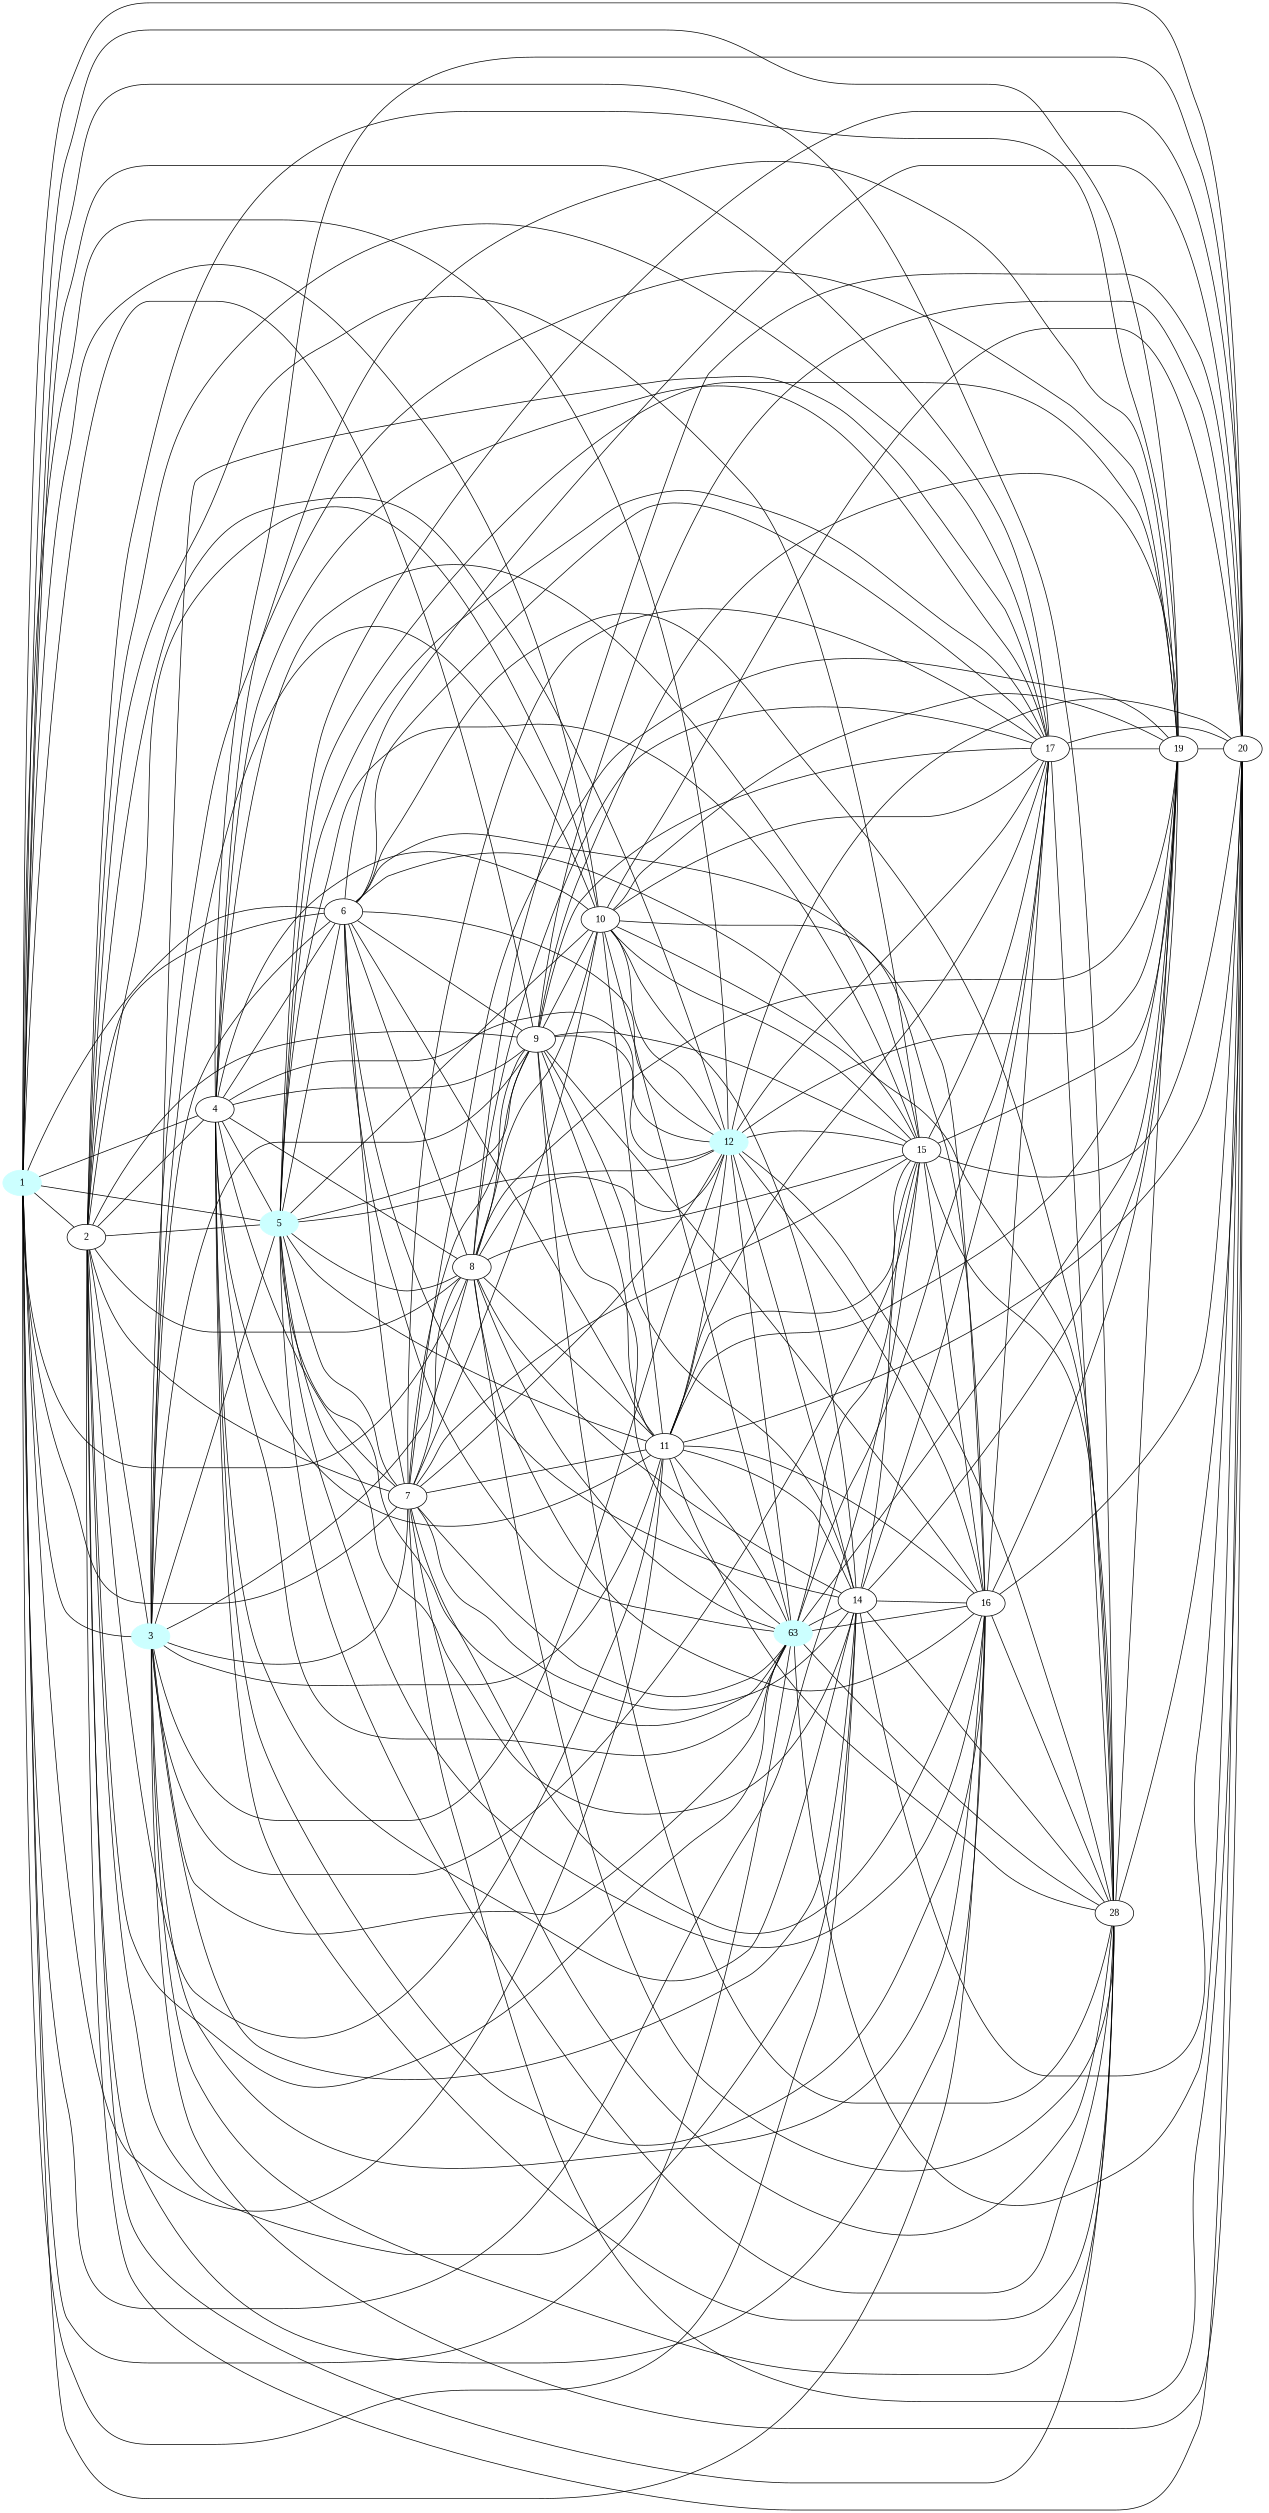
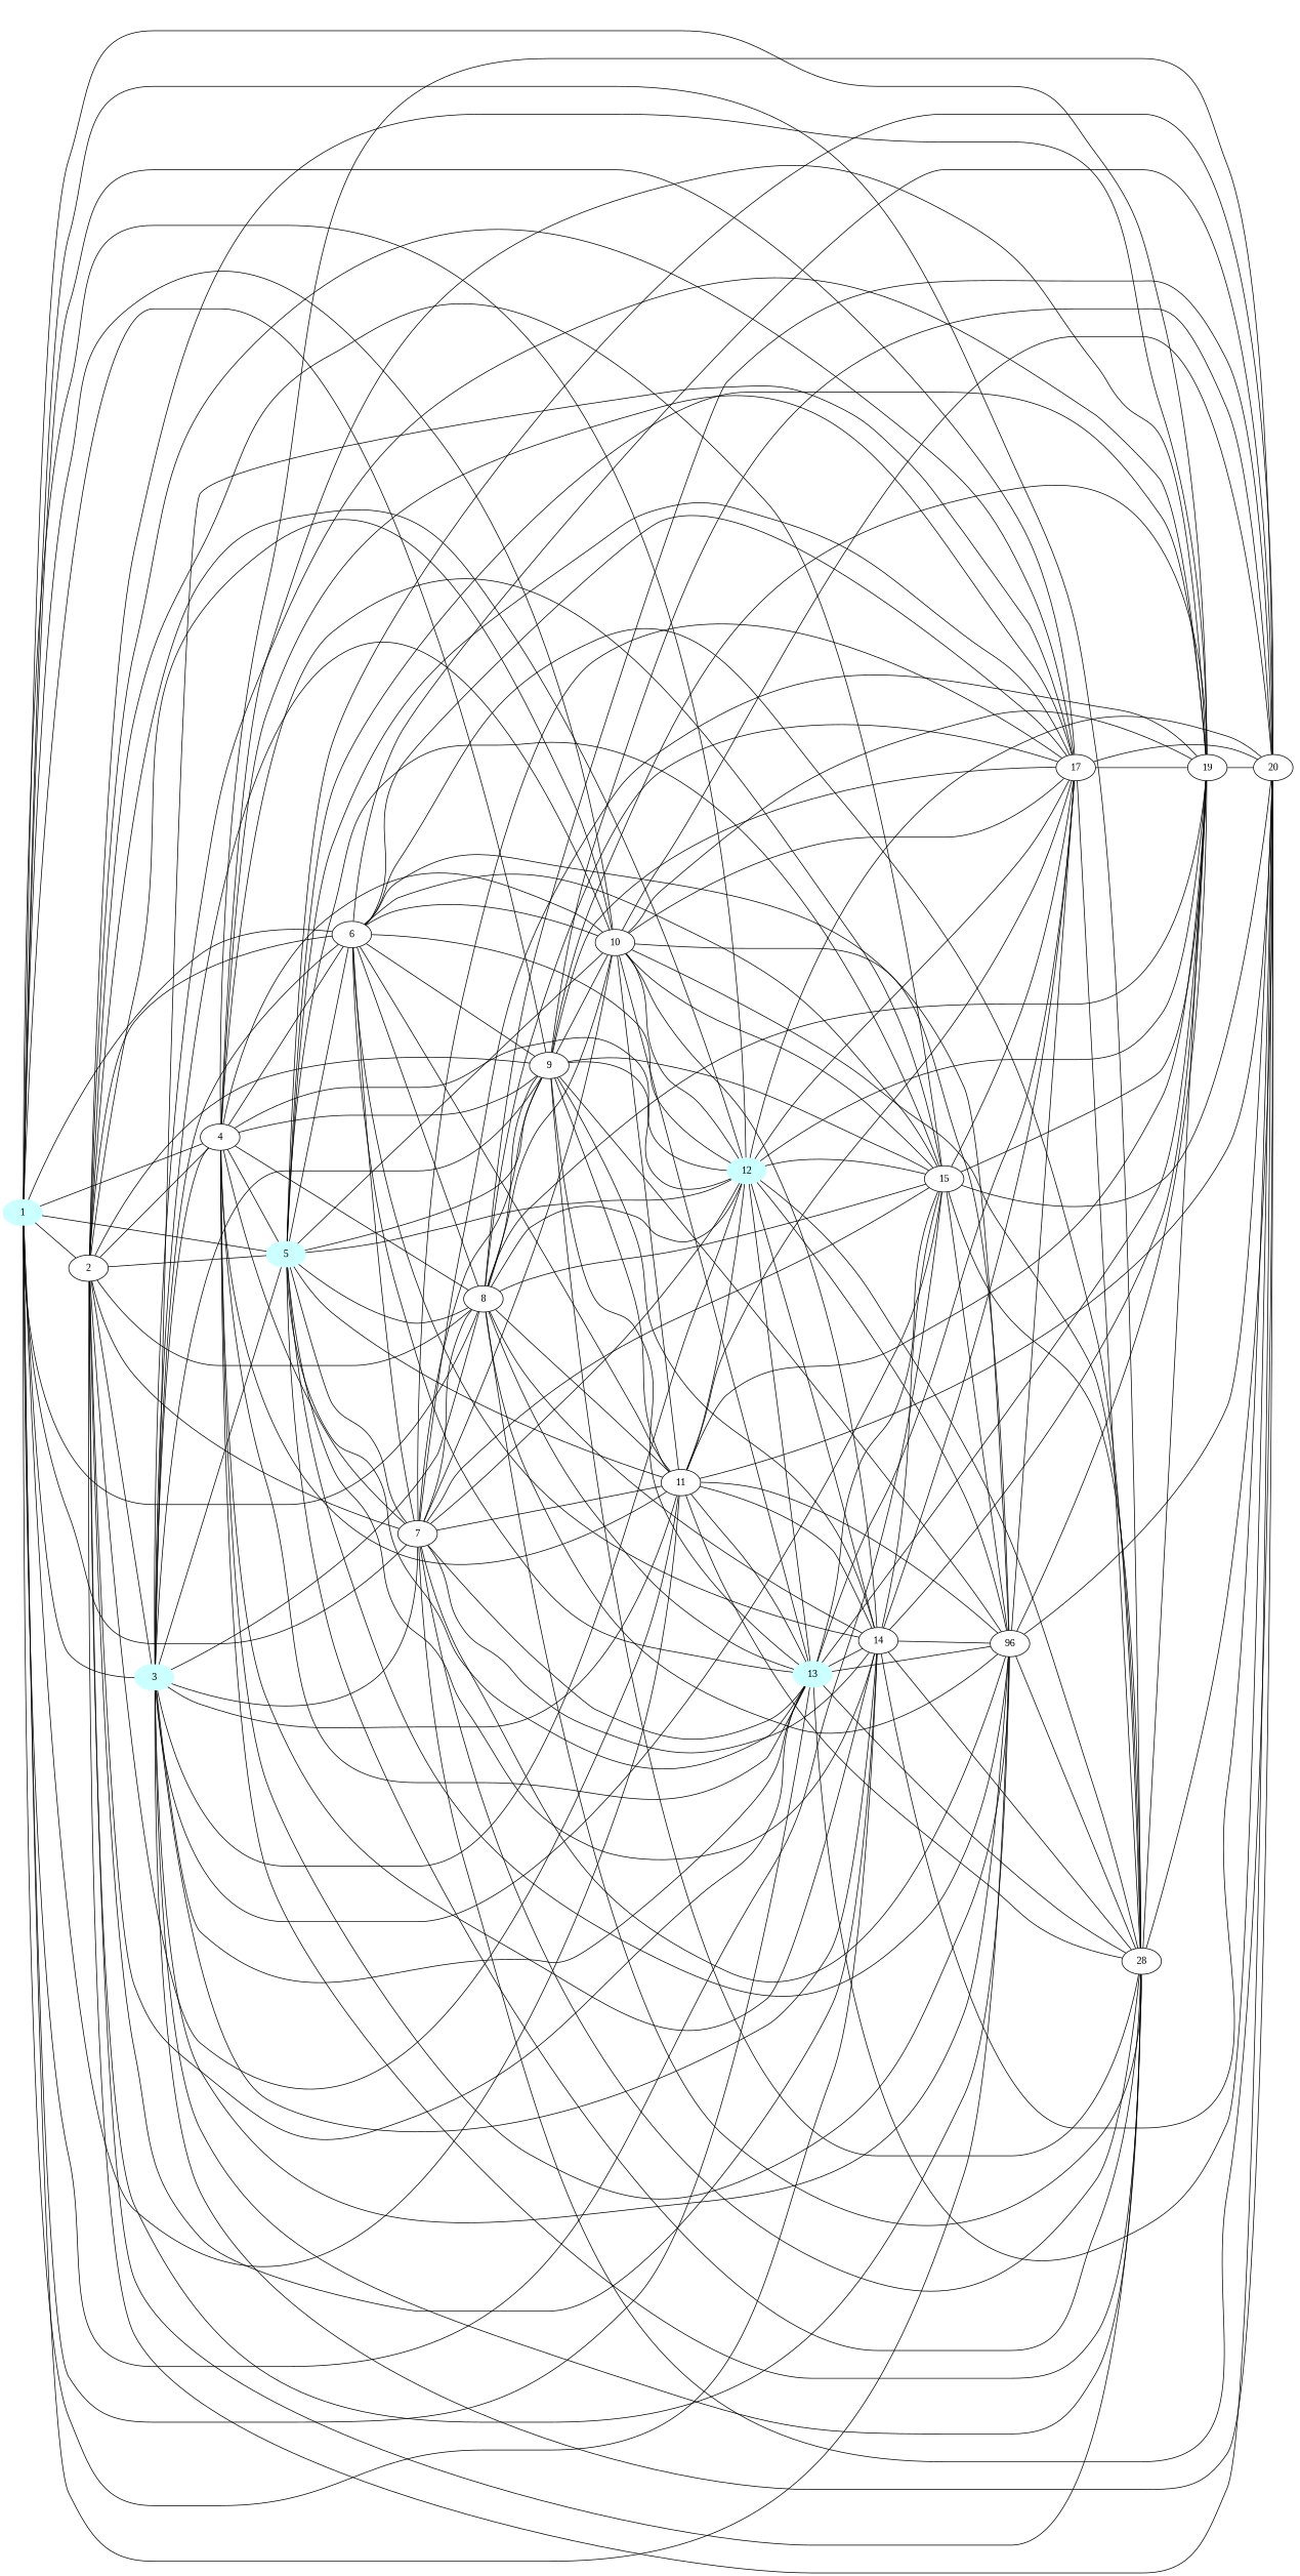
  graph {
    fontname="Liberation Serif"
    rankdir=LR
    node [fontname="Liberation Serif"]
    edge [fontname="Liberation Serif"]
    1 [color="#CCFFFF" style=filled]
    3 [color="#CCFFFF" style=filled]
    5 [color="#CCFFFF" style=filled]
    12 [color="#CCFFFF" style=filled]
-   13 [color="#CCFFFF" style=filled label=63]
+   13 [color="#CCFFFF" style=filled]
    2
    4
    6
    7
    8
    9
    10
    11
    14
    15
-   16
+   16 [label=96]
    17
    n18 [label=28]
    19
    20
    1 -- 3
    1 -- 5
    1 -- 12
    1 -- 13
    1 -- 2
    1 -- 4
    1 -- 6
    1 -- 7
    1 -- 8
    1 -- 9
    1 -- 10
    1 -- 11
    1 -- 14
    1 -- 15
    1 -- 16
    1 -- 17
    1 -- n18
    1 -- 19
-   1 -- 20
    3 -- 5
    3 -- 12
    3 -- 13
+   3 -- 4
    3 -- 6
    3 -- 7
    3 -- 8
    3 -- 9
    3 -- 10
    3 -- 11
    3 -- 14
    3 -- 15
    3 -- 16
    3 -- 17
    3 -- n18
    3 -- 19
    3 -- 20
    5 -- 12
    5 -- 13
    5 -- 6
    5 -- 7
    5 -- 8
    5 -- 9
    5 -- 10
    5 -- 11
    5 -- 14
    5 -- 15
    5 -- 16
    5 -- 17
    5 -- n18
    5 -- 19
    5 -- 20
    12 -- 13
    12 -- 14
    12 -- 15
    12 -- 16
    12 -- 17
    12 -- n18
    12 -- 19
    12 -- 20
    13 -- 14
    13 -- 15
    13 -- 16
    13 -- 17
    13 -- n18
    13 -- 19
    13 -- 20
    2 -- 3
    2 -- 5
    2 -- 12
    2 -- 13
    2 -- 4
    2 -- 6
    2 -- 7
    2 -- 8
    2 -- 9
    2 -- 10
    2 -- 11
    2 -- 14
    2 -- 15
    2 -- 16
    2 -- 17
    2 -- n18
    2 -- 19
    2 -- 20
    4 -- 5
    4 -- 12
    4 -- 13
    4 -- 6
    4 -- 7
    4 -- 8
    4 -- 9
    4 -- 10
    4 -- 11
    4 -- 14
    4 -- 15
    4 -- 16
    4 -- 17
    4 -- n18
    4 -- 19
    4 -- 20
    6 -- 12
    6 -- 13
    6 -- 7
    6 -- 8
    6 -- 9
+   6 -- 10
    6 -- 11
    6 -- 14
    6 -- 15
    6 -- 16
    6 -- 17
    6 -- n18
    6 -- 20
    7 -- 12
    7 -- 13
    7 -- 8
    7 -- 9
    7 -- 10
    7 -- 11
    7 -- 14
    7 -- 15
    7 -- 16
    7 -- 17
    7 -- n18
    7 -- 19
    7 -- 20
    8 -- 12
    8 -- 13
    8 -- 9
    8 -- 10
    8 -- 11
    8 -- 14
    8 -- 15
    8 -- 16
    8 -- 17
    8 -- n18
    8 -- 19
    8 -- 20
    9 -- 12
    9 -- 13
    9 -- 10
    9 -- 11
    9 -- 14
    9 -- 15
    9 -- 16
    9 -- 17
    9 -- n18
    9 -- 19
    9 -- 20
    10 -- 12
    10 -- 13
    10 -- 11
    10 -- 14
    10 -- 15
    10 -- 16
    10 -- 17
    10 -- n18
    10 -- 19
    10 -- 20
    11 -- 12
    11 -- 13
    11 -- 14
-   11 -- 15
    11 -- 16
    11 -- 17
    11 -- n18
    11 -- 19
    11 -- 20
    14 -- 15
    14 -- 16
    14 -- 17
    14 -- n18
    14 -- 19
    14 -- 20
    15 -- 16
    15 -- 17
    15 -- n18
    15 -- 19
    15 -- 20
    16 -- 17
    16 -- n18
    16 -- 19
    16 -- 20
    17 -- n18
    17 -- 19
    17 -- 20
    n18 -- 19
    n18 -- 20
    19 -- 20
  }
